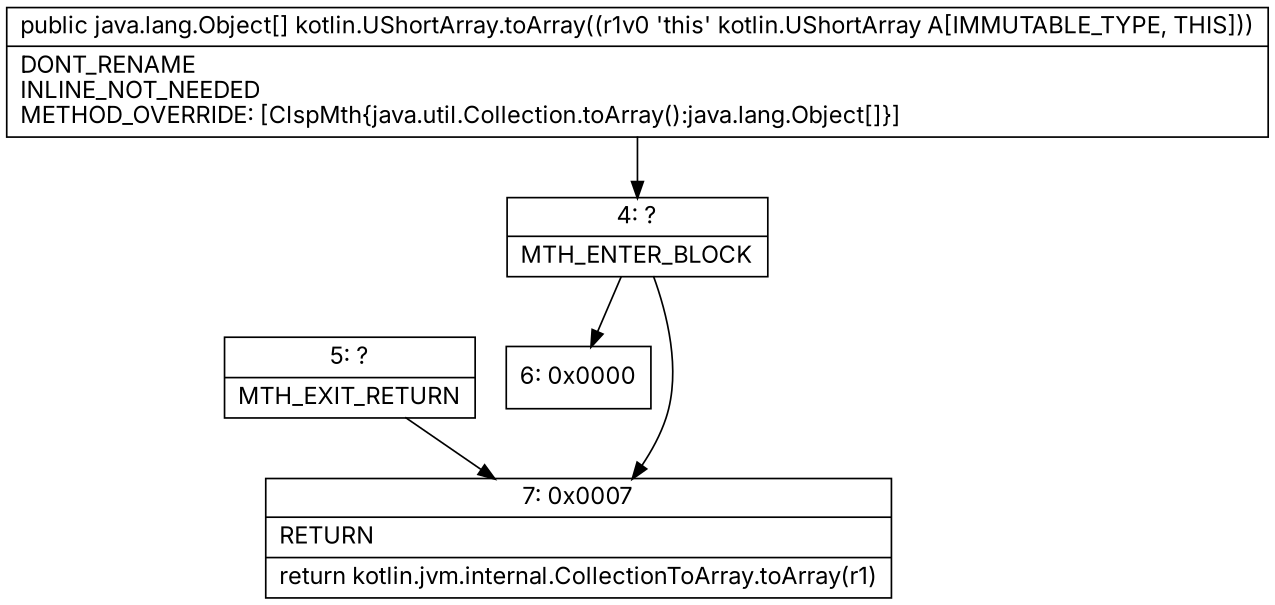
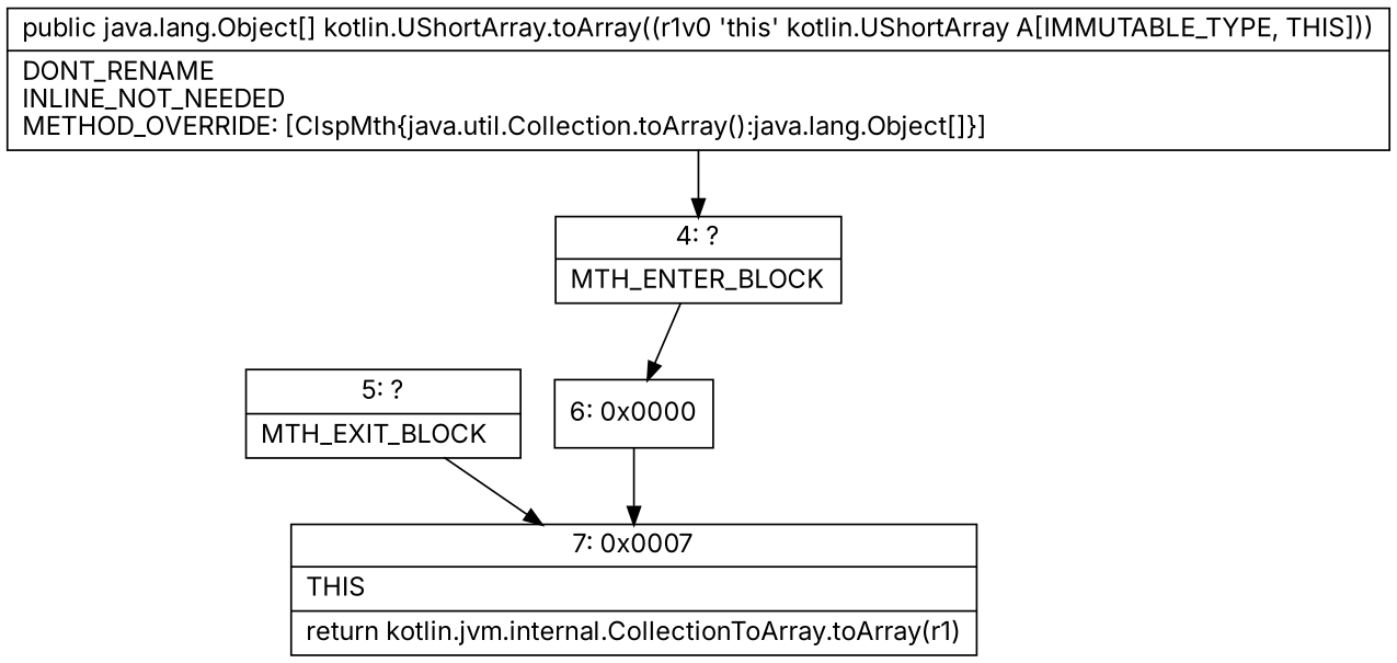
  digraph {
    fontname=Inter
    node [fontname=Inter shape=record]
    edge [fontname=Inter]
    n1 [label="{4\:\ ?|MTH_ENTER_BLOCK\l}"]
    n2 [label="{6\:\ 0x0000}"]
-   n3 [label="{7\:\ 0x0007|RETURN\l|return kotlin.jvm.internal.CollectionToArray.toArray(r1)\l}"]
-   n4 [label="{5\:\ ?|MTH_EXIT_RETURN\l}"]
+   n3 [label="{7\:\ 0x0007|THIS\l|return kotlin.jvm.internal.CollectionToArray.toArray(r1)\l}"]
+   n4 [label="{5\:\ ?|MTH_EXIT_BLOCK\l}"]
    n5 [label="{public java.lang.Object[] kotlin.UShortArray.toArray((r1v0 'this' kotlin.UShortArray A[IMMUTABLE_TYPE, THIS]))  | DONT_RENAME\lINLINE_NOT_NEEDED\lMETHOD_OVERRIDE: [ClspMth\{java.util.Collection.toArray():java.lang.Object[]\}]\l}"]
    n1 -> n2
-   n1 -> n3
+   n2 -> n3
    n4 -> n3
    n5 -> n1
  }
